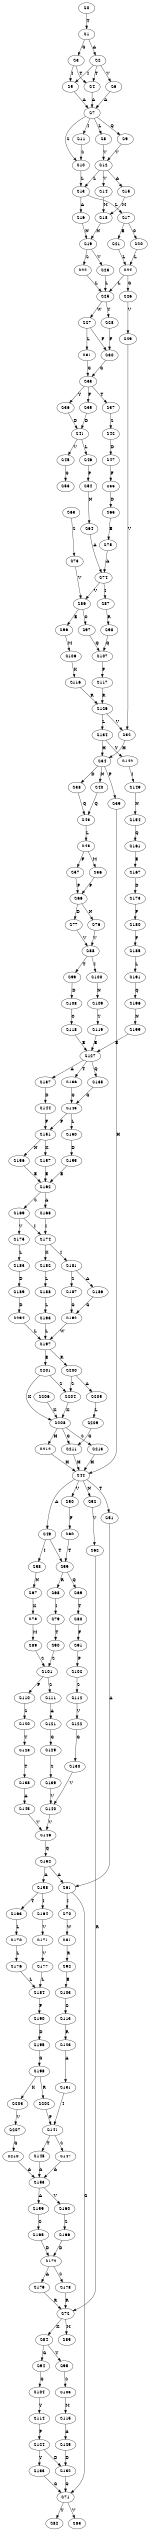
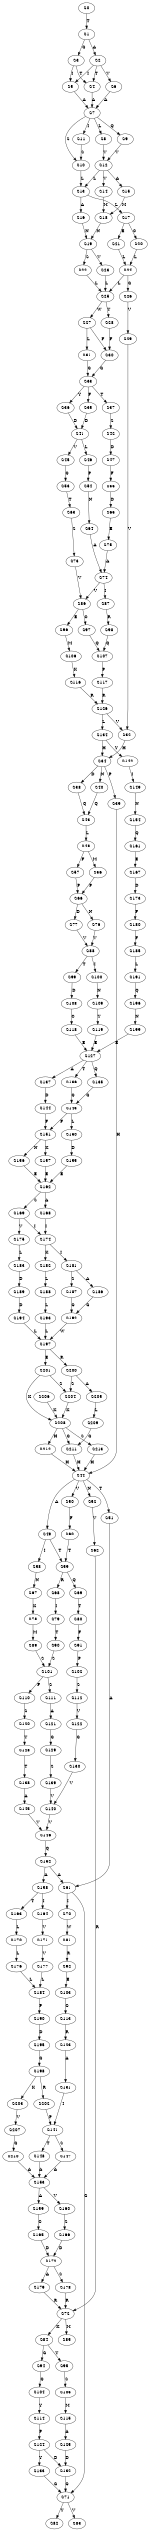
  strict digraph {
    S0
    S1
    S2
    S3
    S4
    S5
    S6
    S7
    S8
    S9
    S10
    S11
    S12
    S13
    S14
    S15
    S16
    S17
    S18
    S19
    S20
    S21
    S22
    S23
    S24
    S25
    S26
    S27
    S28
    S29
    S30
    S31
    S32
    S33
    S34
    S35
    S36
    S37
    S38
    S39
    S40
    S41
    S42
    S43
    S44
    S45
    S46
    S47
    S48
    S49
    S50
    S51
    S52
    S53
    S54
    S55
    S56
    S57
    S58
    S59
    S60
    S61
    S62
    S63
    S64
    S65
    S66
    S67
    S68
    S69
    S70
    S71
    S72
    S73
    S74
    S75
    S76
    S77
    S78
    S79
    S80
    S81
    S82
    S83
    S84
    S85
    S86
    S87
    S88
    S89
    S90
    S91
    S92
    S94
    S95
    S96
    S97
    S98
    S99
    S100
    S101
    S102
    S103
    S104
    S105
    S106
    S107
    S108
    S109
    S110
    S111
    S112
    S113
    S114
    S115
    S116
    S117
    S118
    S119
    S120
    S121
    S122
    S123
    S124
    S125
    S126
    S127
    S128
    S129
    S130
    S131
    S132
    S133
    S134
    S135
    S136
    S137
    S138
    S139
    S140
    S141
    S142
    S143
    S144
    S145
    S146
    S147
    S148
    S149
    S150
    S151
    S152
    S153
    S154
    S155
    S156
    S157
    S158
    S159
    S160
    S161
    S162
    S163
    S164
    S165
    S166
    S167
    S168
    S169
    S170
    S171
    S172
    S173
    S174
    S175
    S176
    S177
    S178
    S179
    S180
    S181
    S182
    S183
    S184
    S185
    S186
    S187
    S188
    S189
    S190
    S191
    S192
    S193
-   S194 [label=S294]
+   S194
    S195
    S196
    S197
    S198
    S199
    S200
    S201
    S202
    S203
    S204
    S205
    S208
    S207
    S209
    S206
    S210
    S211
    S212
    S213
    S0 -> S1 [label=T]
    S1 -> S2 [label=A]
    S1 -> S3 [label=G]
    S2 -> S4 [label=T]
    S2 -> S5 [label=I]
    S2 -> S6 [label=V]
    S3 -> S4 [label=T]
    S3 -> S5 [label=I]
    S4 -> S7 [label=A]
    S5 -> S7 [label=A]
    S6 -> S7 [label=A]
    S7 -> S8 [label=L]
    S7 -> S9 [label=Q]
    S7 -> S10 [label=S]
    S7 -> S11 [label=I]
    S8 -> S12 [label=V]
    S9 -> S12 [label=V]
    S10 -> S13 [label=L]
    S11 -> S10 [label=S]
    S12 -> S13 [label=L]
    S12 -> S14 [label=V]
    S12 -> S15 [label=A]
    S13 -> S16 [label=A]
    S13 -> S17 [label=L]
    S14 -> S18 [label=M]
    S15 -> S18 [label=M]
    S16 -> S19 [label=N]
    S17 -> S20 [label=C]
    S17 -> S21 [label=E]
    S18 -> S19 [label=N]
    S19 -> S22 [label=S]
    S19 -> S23 [label=V]
    S20 -> S24 [label=L]
    S21 -> S24 [label=L]
    S22 -> S25 [label=L]
    S23 -> S25 [label=L]
    S24 -> S25 [label=L]
    S24 -> S26 [label=G]
    S25 -> S27 [label=W]
    S25 -> S28 [label=Y]
    S26 -> S29 [label=V]
    S27 -> S30 [label=F]
    S27 -> S31 [label=L]
    S28 -> S30 [label=F]
    S29 -> S32 [label=V]
    S30 -> S33 [label=G]
    S31 -> S33 [label=G]
    S32 -> S34 [label=H]
    S33 -> S35 [label=F]
    S33 -> S36 [label=Y]
    S33 -> S37 [label=T]
    S34 -> S38 [label=D]
    S34 -> S39 [label=P]
    S34 -> S40 [label=N]
    S35 -> S41 [label=D]
    S36 -> S41 [label=D]
    S37 -> S42 [label=S]
    S38 -> S43 [label=Q]
    S39 -> S44 [label=H]
    S40 -> S43 [label=Q]
    S41 -> S45 [label=V]
    S41 -> S46 [label=L]
    S42 -> S47 [label=D]
    S43 -> S48 [label=L]
    S44 -> S49 [label=A]
    S44 -> S50 [label=V]
    S44 -> S51 [label=T]
    S44 -> S52 [label=N]
    S45 -> S53 [label=G]
    S46 -> S54 [label=P]
    S47 -> S55 [label=F]
    S48 -> S56 [label=M]
    S48 -> S57 [label=F]
    S49 -> S58 [label=I]
    S49 -> S59 [label=T]
    S50 -> S60 [label=F]
    S51 -> S61 [label=A]
    S52 -> S62 [label=V]
+   S53 -> S63 [label=T]
    S54 -> S64 [label=N]
    S55 -> S65 [label=D]
    S56 -> S66 [label=P]
    S57 -> S66 [label=P]
    S58 -> S67 [label=N]
    S59 -> S68 [label=R]
    S59 -> S69 [label=Q]
    S60 -> S59 [label=T]
    S61 -> S70 [label=I]
    S61 -> S71 [label=G]
    S62 -> S72 [label=R]
    S63 -> S73 [label=S]
    S64 -> S74 [label=A]
    S65 -> S75 [label=E]
    S66 -> S76 [label=N]
    S66 -> S77 [label=D]
    S67 -> S78 [label=K]
    S68 -> S79 [label=I]
    S69 -> S80 [label=T]
    S70 -> S81 [label=W]
    S71 -> S82 [label=Y]
    S71 -> S83 [label=V]
    S72 -> S84 [label=K]
    S72 -> S85 [label=M]
    S73 -> S86 [label=V]
    S74 -> S86 [label=V]
    S74 -> S87 [label=I]
    S75 -> S74 [label=A]
    S76 -> S88 [label=V]
    S77 -> S88 [label=V]
    S78 -> S89 [label=M]
    S79 -> S90 [label=T]
    S80 -> S91 [label=F]
    S81 -> S92 [label=R]
    S84 -> S94 [label=G]
    S84 -> S95 [label=Y]
    S86 -> S96 [label=E]
    S86 -> S97 [label=C]
    S87 -> S98 [label=R]
    S88 -> S99 [label=T]
    S88 -> S100 [label=I]
    S89 -> S101 [label=S]
    S90 -> S101 [label=S]
    S91 -> S102 [label=P]
    S92 -> S103 [label=E]
    S94 -> S104 [label=G]
    S95 -> S105 [label=S]
    S96 -> S106 [label=M]
    S97 -> S107 [label=Q]
    S98 -> S107 [label=Q]
    S99 -> S108 [label=D]
    S100 -> S109 [label=N]
    S101 -> S110 [label=F]
    S101 -> S111 [label=S]
    S102 -> S112 [label=S]
    S103 -> S113 [label=G]
    S104 -> S114 [label=Y]
    S105 -> S115 [label=M]
    S106 -> S116 [label=K]
    S107 -> S117 [label=P]
    S108 -> S118 [label=C]
    S109 -> S119 [label=Y]
    S110 -> S120 [label=S]
    S111 -> S121 [label=A]
    S112 -> S122 [label=V]
    S113 -> S123 [label=R]
    S114 -> S124 [label=P]
    S115 -> S125 [label=A]
    S116 -> S126 [label=R]
    S117 -> S126 [label=R]
    S118 -> S127 [label=E]
    S119 -> S127 [label=E]
    S120 -> S128 [label=Y]
    S121 -> S129 [label=G]
    S122 -> S130 [label=G]
    S123 -> S131 [label=A]
    S124 -> S132 [label=D]
    S124 -> S133 [label=Y]
    S125 -> S132 [label=D]
    S126 -> S32 [label=V]
    S126 -> S134 [label=L]
    S127 -> S135 [label=Q]
    S127 -> S136 [label=T]
    S127 -> S137 [label=A]
    S128 -> S138 [label=T]
    S129 -> S139 [label=S]
    S130 -> S140 [label=V]
    S131 -> S141 [label=I]
    S132 -> S71 [label=G]
    S133 -> S71 [label=G]
    S134 -> S34 [label=H]
    S134 -> S142 [label=Y]
    S135 -> S143 [label=G]
    S136 -> S143 [label=G]
    S137 -> S144 [label=D]
    S138 -> S145 [label=A]
    S139 -> S140 [label=V]
    S140 -> S146 [label=V]
    S141 -> S147 [label=S]
    S141 -> S148 [label=T]
    S142 -> S149 [label=I]
    S143 -> S150 [label=L]
    S143 -> S151 [label=F]
    S144 -> S151 [label=F]
    S145 -> S146 [label=V]
    S146 -> S152 [label=Q]
    S147 -> S153 [label=A]
    S148 -> S153 [label=A]
    S149 -> S154 [label=N]
    S150 -> S155 [label=D]
    S151 -> S156 [label=N]
    S151 -> S157 [label=K]
    S152 -> S61 [label=A]
    S152 -> S158 [label=A]
    S153 -> S159 [label=A]
    S153 -> S160 [label=V]
    S154 -> S161 [label=Q]
    S155 -> S162 [label=E]
    S156 -> S162 [label=E]
    S157 -> S162 [label=E]
    S158 -> S163 [label=T]
    S158 -> S164 [label=I]
    S159 -> S165 [label=C]
    S160 -> S166 [label=S]
    S161 -> S167 [label=E]
    S162 -> S168 [label=A]
    S162 -> S169 [label=S]
    S163 -> S170 [label=L]
    S164 -> S171 [label=V]
    S165 -> S172 [label=D]
    S166 -> S172 [label=D]
    S167 -> S173 [label=D]
    S168 -> S174 [label=I]
    S169 -> S174 [label=I]
    S169 -> S175 [label=V]
    S170 -> S176 [label=L]
    S171 -> S177 [label=V]
    S172 -> S178 [label=S]
    S172 -> S179 [label=A]
    S173 -> S180 [label=F]
    S174 -> S181 [label=I]
    S174 -> S182 [label=K]
    S175 -> S183 [label=L]
    S176 -> S184 [label=L]
    S177 -> S184 [label=L]
    S178 -> S72 [label=R]
    S179 -> S72 [label=R]
    S180 -> S185 [label=F]
    S181 -> S186 [label=A]
    S181 -> S187 [label=S]
    S182 -> S188 [label=L]
    S183 -> S189 [label=D]
    S184 -> S190 [label=P]
    S185 -> S191 [label=L]
    S186 -> S192 [label=G]
    S187 -> S192 [label=G]
    S188 -> S193 [label=L]
    S189 -> S194 [label=D]
    S190 -> S195 [label=D]
    S191 -> S196 [label=Q]
    S192 -> S197 [label=W]
    S193 -> S197 [label=L]
    S194 -> S197 [label=L]
    S195 -> S198 [label=G]
    S196 -> S199 [label=N]
    S197 -> S200 [label=R]
    S197 -> S201 [label=E]
    S198 -> S202 [label=R]
    S198 -> S203 [label=K]
    S199 -> S127 [label=E]
    S200 -> S204 [label=S]
    S200 -> S205 [label=A]
    S201 -> S204 [label=S]
    S201 -> S208 [label=K]
    S202 -> S141 [label=P]
    S203 -> S207 [label=V]
    S204 -> S208 [label=K]
    S205 -> S209 [label=L]
    S208 -> S211 [label=G]
    S208 -> S212 [label=H]
    S208 -> S213 [label=S]
    S207 -> S210 [label=G]
    S209 -> S211 [label=G]
    S206 -> S208 [label=K]
    S210 -> S153 [label=A]
    S211 -> S44 [label=H]
    S212 -> S44 [label=H]
    S213 -> S44 [label=H]
  }
